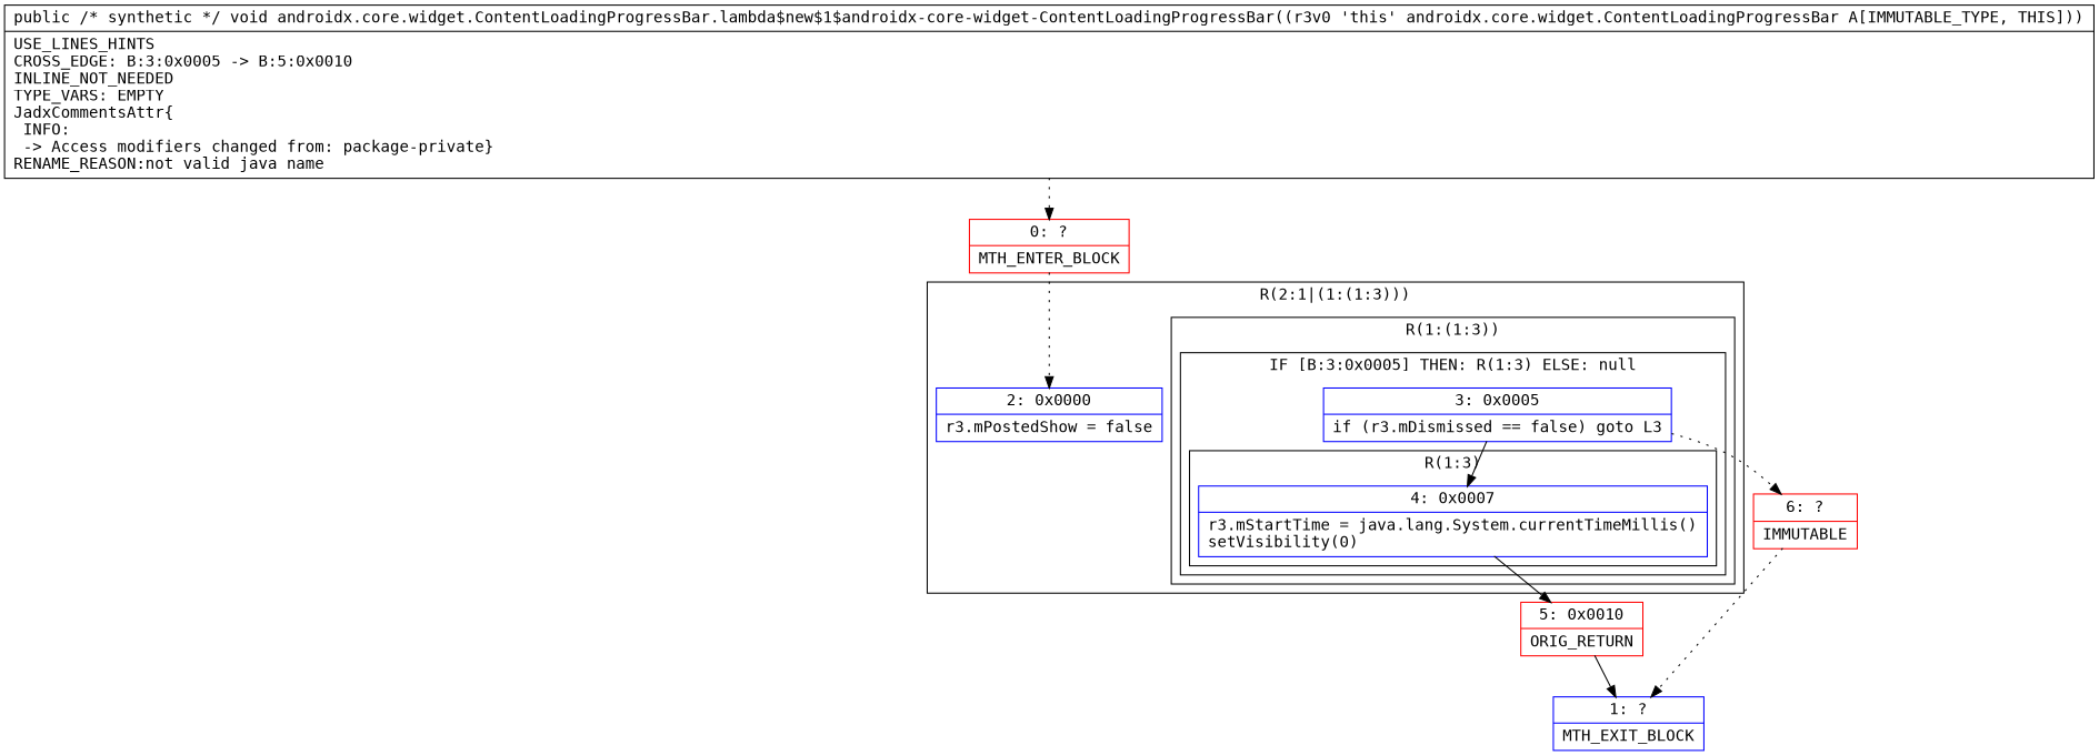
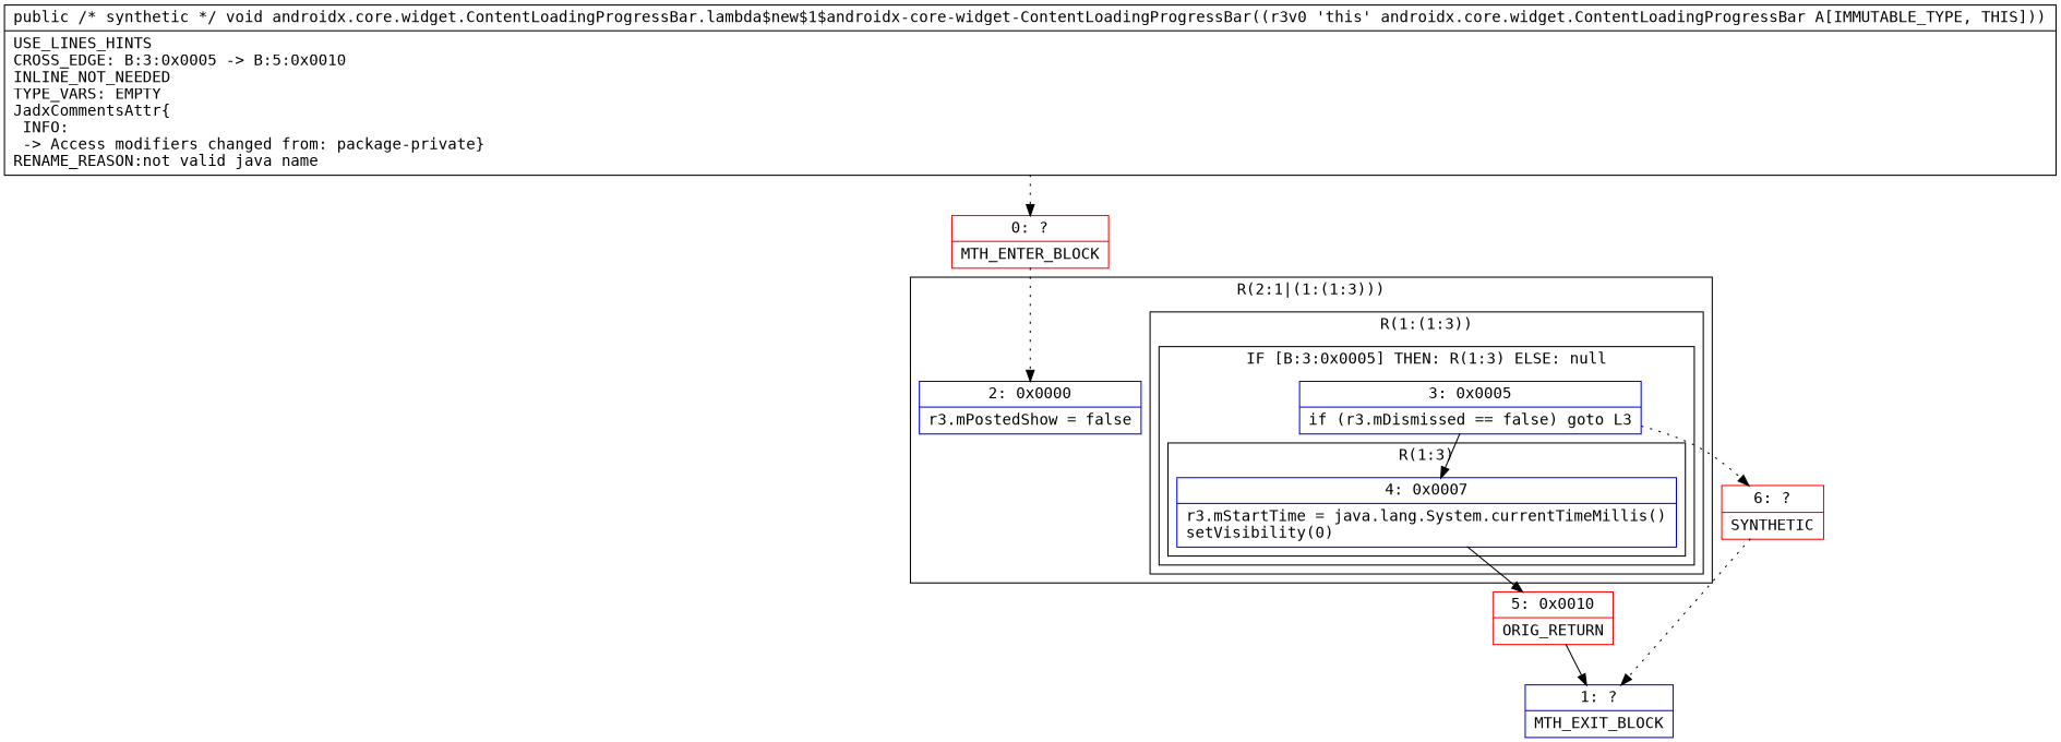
  digraph {
    fontname="DejaVu Sans Mono"
    node [color=blue fontname="DejaVu Sans Mono" shape=record]
    edge [fontname="DejaVu Sans Mono" style=dotted]
    n1 [label="{4\:\ 0x0007|r3.mStartTime = java.lang.System.currentTimeMillis()\lsetVisibility(0)\l}"]
    n2 [label="{3\:\ 0x0005|if (r3.mDismissed == false) goto L3\l}"]
    n3 [label="{2\:\ 0x0000|r3.mPostedShow = false\l}"]
    n4 [color=red label="{5\:\ 0x0010|ORIG_RETURN\l}"]
-   n5 [color=red label="{6\:\ ?|IMMUTABLE\l}"]
+   n5 [color=red label="{6\:\ ?|SYNTHETIC\l}"]
    n6 [label="{1\:\ ?|MTH_EXIT_BLOCK\l}"]
    n7 [color=red label="{0\:\ ?|MTH_ENTER_BLOCK\l}"]
    n8 [label="{public \/* synthetic *\/ void androidx.core.widget.ContentLoadingProgressBar.lambda$new$1$androidx\-core\-widget\-ContentLoadingProgressBar((r3v0 'this' androidx.core.widget.ContentLoadingProgressBar A[IMMUTABLE_TYPE, THIS]))  | USE_LINES_HINTS\lCROSS_EDGE: B:3:0x0005 \-\> B:5:0x0010\lINLINE_NOT_NEEDED\lTYPE_VARS: EMPTY\lJadxCommentsAttr\{\l INFO: \l \-\> Access modifiers changed from: package\-private\}\lRENAME_REASON:not valid java name\l}" color=""]
    subgraph cluster_1 {
      label="R(2:1|(1:(1:3)))"
      n3
      subgraph cluster_2 {
        label="R(1:(1:3))"
        subgraph cluster_3 {
          label="IF [B:3:0x0005] THEN: R(1:3) ELSE: null"
          n2
          subgraph cluster_4 {
            label="R(1:3)"
            n1
          }
        }
      }
    }
    n1 -> n4 [style=solid]
    n2 -> n1 [style=solid]
    n2 -> n5
    n4 -> n6 [style=solid]
    n5 -> n6
    n7 -> n3
    n8 -> n7
  }
